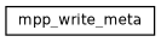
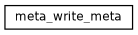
  digraph {
    rankdir=TB
-   n1 [color=black fillcolor=white fontname=Helvetica fontsize=10 height=0.2 label=mpp_write_meta shape=record style=filled width=0.4]
+   n1 [color=black fillcolor=white fontname=Helvetica fontsize=10 height=0.2 label=meta_write_meta shape=record style=filled width=0.4]
  }
